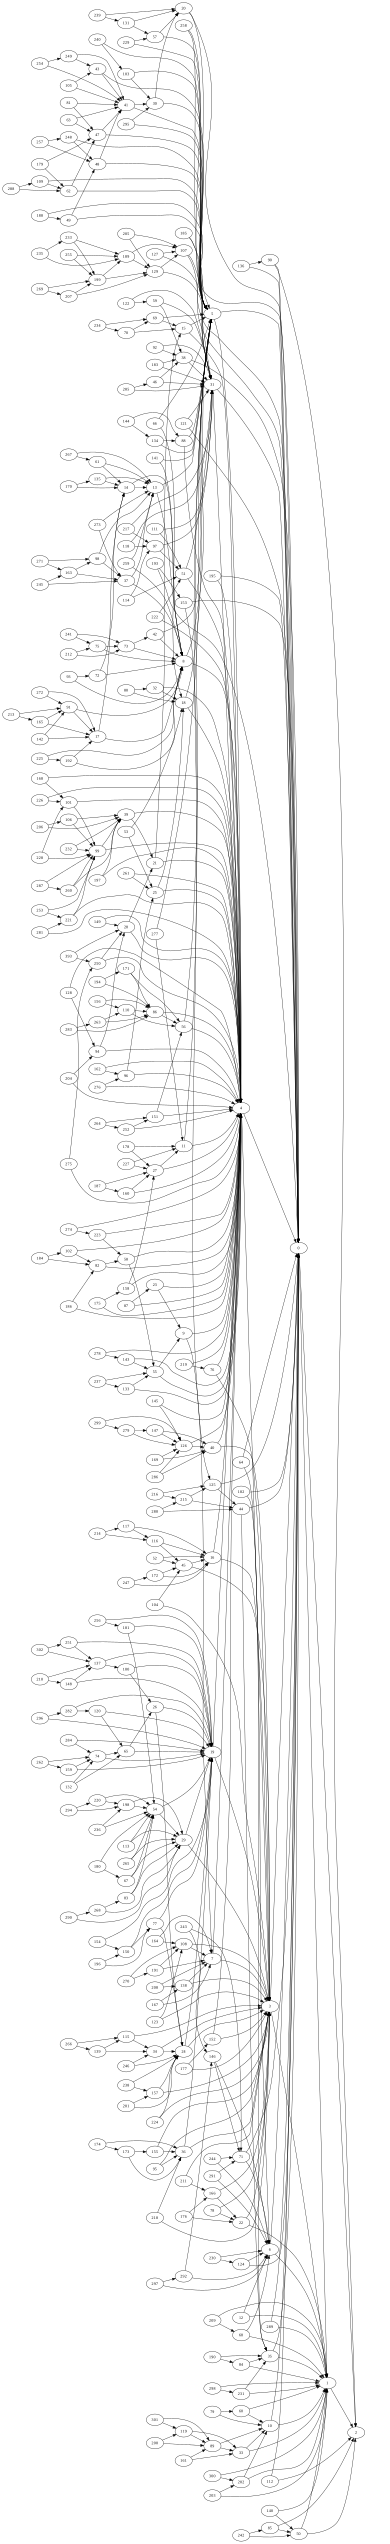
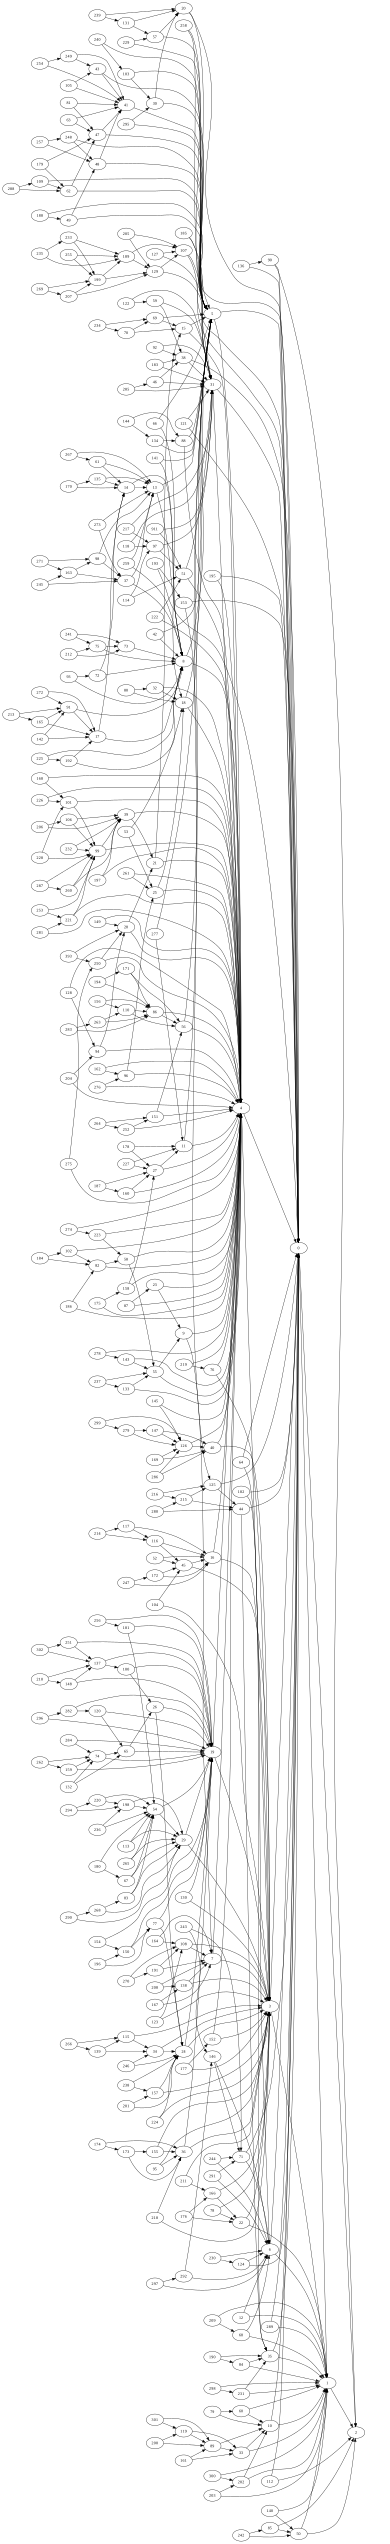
  digraph {
    fontname="Liberation Serif"
    rankdir=LR
    node [fontname="Liberation Serif"]
    edge [Label=3 fontname="Liberation Serif"]
    8
    4
    5
    0
    3
    1
    2
    11
    13
    15
    17
    14
    23
    9
    7
    38
    31
    39
    21
    43
    41
    30
    44
    35
    58
    55
    60
    10
    73
    42
    80
    18
    32
    92
    93
    72
    94
    28
    101
    99
    103
    20
    114
    97
    51
    116
    45
    16
    118
    119
    33
    89
    122
    59
    128
+   130
    19
    131
    57
    135
    136
    90
    138
    140
    50
    144
    88
    134
    151
    56
    152
    157
    24
    158
    27
    160
    162
    96
    25
    168
    185
    186
    82
    189
    129
    107
    198
    29
    54
    207
    199
    209
    68
    6
    211
    166
    22
    215
    125
    219
    76
    230
    124
    238
    248
    48
    251
    137
    100
    26
    265
    273
    37
    280
    281
    221
    282
    120
    65
    283
    86
    263
    110
    294
    220
    302
    49
    67
    69
    91
    95
    36
-   111
+   111 [label=911]
    117
    146
    71
    147
    40
    126
    170
    172
    178
    191
    108
    193
    153
    196
    150
    77
    201
    202
    208
    210
    148
    214
    216
    223
    224
    231
    233
    244
    250
    254
    249
    260
    261
    264
    252
    268
    83
    274
    276
    278
    143
    290
    291
    292
    297
    46
    52
    64
    66
    74
    75
    79
    84
    98
    104
    112
    142
    163
    169
    181
    184
    102
    190
    200
    206
    106
    213
    165
    229
    232
    236
    242
    85
    255
    257
    267
    61
    272
    279
    284
    286
    288
    62
    109
    47
    299
    300
    12
    133
    139
    34
    115
    149
    155
    161
    167
    171
    175
    179
    182
    192
    195
    203
    205
    217
    227
    270
    287
    295
    298
    301
    70
    78
    81
    87
    105
    121
    123
    127
    132
    154
    156
    164
    176
    183
    187
    212
    222
    226
    228
    235
    247
    256
    258
    259
    271
    277
    285
    53
    141
    159
    177
    225
    234
    237
    239
    289
    n281 [label=393]
    63
    113
    194
    204
    218
    241
    243
    253
    262
    266
    173
    180
    240
    246
    296
    145
    174
    188
    197
    245
    269
    275
    8 -> 4 [Label=1]
    8 -> 5 [Label=7]
    4 -> 0
    4 -> 3 [Label=8]
    5 -> 4 [Label=9]
    5 -> 0 [Label=9]
    0 -> 1 [Label=4]
    0 -> 2
    3 -> 0 [Label=5]
    3 -> 1 [Label=6]
    1 -> 2 [Label=8]
    11 -> 4 [Label=1]
    11 -> 5 [Label=2]
    13 -> 8 [Label=4]
    13 -> 5 [Label=1]
    15 -> 4 [Label=1]
    15 -> 5 [Label=1]
    17 -> 8 [Label=1]
    17 -> 14 [Label=8]
    14 -> 8 [Label=4]
    14 -> 13 [Label=6]
    23 -> 4 [Label=6]
    23 -> 9 [Label=1]
    9 -> 4 [Label=2]
    9 -> 7 [Label=7]
    7 -> 4 [Label=10]
    7 -> 3 [Label=6]
    38 -> 0 [Label=1]
    38 -> 31 [Label=7]
    31 -> 4 [Label=9]
    31 -> 0 [Label=2]
    39 -> 4 [Label=9]
    39 -> 21 [Label=1]
    21 -> 4 [Label=10]
    21 -> 15 [Label=7]
    43 -> 5 [Label=1]
    43 -> 41 [Label=4]
    41 -> 5 [Label=8]
-   41 -> 30 [Label=2]
    30 -> 5
    30 -> 20
    44 -> 0 [Label=1]
    44 -> 35 [Label=6]
    35 -> 0 [Label=6]
    35 -> 1 [Label=7]
    58 -> 4 [Label=1]
    58 -> 55 [Label=4]
    55 -> 4 [Label=9]
    55 -> 9 [Label=9]
    60 -> 1 [Label=1]
    60 -> 10 [Label=2]
    10 -> 0 [Label=4]
    10 -> 1 [Label=8]
    73 -> 8 [Label=1]
-   73 -> 42 [Label=6]
    42 -> 8 [Label=8]
    42 -> 5
    80 -> 18 [Label=1]
    80 -> 32 [Label=7]
    18 -> 4
    18 -> 5 [Label=2]
    32 -> 4 [Label=7]
    32 -> 18 [Label=7]
    92 -> 38 [Label=8]
    92 -> 31 [Label=1]
    93 -> 8 [Label=5]
    93 -> 72 [Label=1]
    72 -> 8 [Label=10]
    72 -> 14 [Label=6]
    94 -> 4 [Label=1]
    94 -> 28
    28 -> 4
    28 -> 21 [Label=2]
    101 -> 4 [Label=1]
    101 -> 99 [Label=8]
    99 -> 4 [Label=2]
    99 -> 39 [Label=6]
    103 -> 5 [Label=5]
    103 -> 30 [Label=1]
    20 -> 5 [Label=6]
    20 -> 0 [Label=7]
    114 -> 97 [Label=1]
    114 -> 51 [Label=2]
    97 -> 31 [Label=6]
    97 -> 51 [Label=6]
    51 -> 4 [Label=8]
    51 -> 31 [Label=9]
    116 -> 45 [Label=1]
    116 -> 16 [Label=10]
    45 -> 3
    45 -> 16 [Label=5]
    16 -> 4 [Label=7]
    16 -> 3 [Label=2]
    118 -> 31 [Label=1]
    118 -> 97 [Label=1]
    119 -> 33 [Label=1]
    119 -> 89 [Label=2]
    33 -> 1 [Label=9]
    33 -> 10 [Label=6]
    89 -> 10
    89 -> 33 [Label=8]
    122 -> 31 [Label=6]
    122 -> 59 [Label=1]
    59 -> 38 [Label=4]
    59 -> 31 [Label=8]
    128 -> 4 [Label=7]
    128 -> 94 [Label=1]
+   130 -> 3 [Label=1]
+   130 -> 19 [Label=7]
    19 -> 4 [Label=9]
    19 -> 3 [Label=6]
    131 -> 20 [Label=4]
    131 -> 57 [Label=1]
    57 -> 5 [Label=7]
    57 -> 20 [Label=4]
    135 -> 13 [Label=6]
    135 -> 14 [Label=1]
    136 -> 0 [Label=1]
    136 -> 90 [Label=10]
    90 -> 0 [Label=10]
    90 -> 2 [Label=9]
    138 -> 3 [Label=1]
    138 -> 7
    140 -> 1 [Label=1]
    140 -> 50 [Label=7]
    50 -> 1 [Label=5]
    50 -> 2 [Label=10]
    144 -> 88 [Label=1]
    144 -> 134 [Label=2]
    88 -> 4 [Label=9]
    88 -> 5 [Label=4]
    134 -> 5 [Label=6]
    134 -> 88 [Label=7]
    151 -> 4 [Label=5]
    151 -> 56 [Label=1]
    56 -> 4 [Label=6]
    56 -> 5 [Label=10]
    152 -> 4 [Label=9]
    152 -> 3 [Label=1]
    157 -> 3 [Label=1]
    157 -> 24 [Label=4]
    24 -> 3 [Label=4]
    24 -> 19 [Label=7]
    158 -> 4 [Label=1]
    158 -> 27 [Label=9]
    27 -> 4 [Label=2]
    27 -> 11 [Label=2]
    160 -> 4 [Label=1]
    160 -> 27 [Label=1]
    162 -> 4 [Label=4]
    162 -> 96 [Label=1]
    96 -> 4 [Label=5]
    96 -> 25
    25 -> 4 [Label=8]
    25 -> 18 [Label=8]
    168 -> 4 [Label=7]
    168 -> 101 [Label=1]
    185 -> 0 [Label=1]
    185 -> 31 [Label=9]
    186 -> 4 [Label=1]
    186 -> 82
    82 -> 4 [Label=10]
    82 -> 58 [Label=2]
    189 -> 129 [Label=1]
    189 -> 107 [Label=7]
    129 -> 31 [Label=4]
    129 -> 107 [Label=9]
    107 -> 0 [Label=9]
    107 -> 31 [Label=2]
    198 -> 29 [Label=1]
    198 -> 54 [Label=10]
    29 -> 3 [Label=6]
    29 -> 19
    54 -> 19 [Label=8]
    54 -> 29
    207 -> 129 [Label=1]
    207 -> 199 [Label=6]
    199 -> 189 [Label=4]
    199 -> 129 [Label=2]
    209 -> 1 [Label=1]
    209 -> 68 [Label=9]
    68 -> 1 [Label=10]
    68 -> 6
    6 -> 0 [Label=6]
    6 -> 1 [Label=7]
    211 -> 3
    211 -> 166 [Label=1]
    166 -> 3 [Label=9]
    166 -> 22 [Label=7]
    22 -> 3 [Label=9]
    22 -> 1 [Label=2]
    215 -> 44 [Label=1]
    215 -> 125
    125 -> 0
    125 -> 44 [Label=6]
    219 -> 4 [Label=1]
    219 -> 76
    76 -> 4 [Label=2]
    76 -> 3 [Label=10]
    230 -> 6 [Label=1]
    230 -> 124 [Label=5]
    124 -> 0 [Label=6]
    124 -> 6 [Label=5]
    238 -> 157 [Label=1]
    238 -> 24 [Label=5]
    248 -> 5 [Label=10]
    248 -> 48 [Label=1]
    48 -> 5 [Label=6]
    48 -> 41 [Label=8]
    251 -> 19 [Label=6]
    251 -> 137 [Label=1]
    137 -> 19 [Label=5]
    137 -> 100 [Label=4]
    100 -> 19 [Label=2]
    100 -> 26 [Label=5]
    26 -> 19 [Label=6]
    26 -> 24 [Label=9]
    265 -> 29 [Label=5]
    265 -> 54 [Label=1]
    273 -> 13 [Label=1]
    273 -> 37
    37 -> 8 [Label=4]
    37 -> 13 [Label=7]
    280 -> 44
    280 -> 215 [Label=1]
    281 -> 4 [Label=1]
    281 -> 221 [Label=6]
    221 -> 4
    221 -> 99 [Label=7]
    282 -> 19 [Label=1]
    282 -> 120 [Label=6]
    120 -> 19 [Label=10]
    120 -> 65 [Label=9]
    65 -> 19 [Label=7]
    65 -> 26 [Label=2]
    283 -> 86 [Label=1]
    283 -> 263 [Label=9]
    86 -> 4 [Label=9]
    86 -> 56 [Label=5]
    263 -> 86 [Label=10]
    263 -> 110 [Label=9]
    110 -> 56 [Label=4]
    110 -> 86 [Label=5]
    294 -> 198 [Label=5]
    294 -> 220 [Label=1]
    220 -> 198 [Label=2]
    220 -> 54 [Label=6]
    302 -> 251 [Label=1]
    302 -> 137 [Label=10]
    49 -> 5 [Label=7]
    49 -> 48 [Label=2]
    67 -> 29 [Label=2]
    67 -> 54 [Label=10]
    69 -> 5
    69 -> 15 [Label=2]
    91 -> 8 [Label=2]
    91 -> 17 [Label=2]
    95 -> 3 [Label=7]
    95 -> 36 [Label=2]
    36 -> 3 [Label=8]
    36 -> 19 [Label=7]
    111 -> 31 [Label=8]
    111 -> 51 [Label=2]
    117 -> 116 [Label=2]
    117 -> 16 [Label=9]
    146 -> 6 [Label=5]
    146 -> 71 [Label=2]
    71 -> 0 [Label=5]
    71 -> 6 [Label=7]
    147 -> 40 [Label=2]
    147 -> 126 [Label=6]
    40 -> 4 [Label=6]
    40 -> 3 [Label=4]
    126 -> 4 [Label=8]
    126 -> 40
    170 -> 14 [Label=2]
    170 -> 135 [Label=8]
    172 -> 45 [Label=2]
    172 -> 16 [Label=2]
    178 -> 11 [Label=2]
    178 -> 27 [Label=8]
    191 -> 7 [Label=10]
    191 -> 108 [Label=2]
    108 -> 3 [Label=8]
    108 -> 7 [Label=10]
    193 -> 0 [Label=2]
    193 -> 153 [Label=9]
    153 -> 0 [Label=7]
    153 -> 125 [Label=10]
    196 -> 150 [Label=2]
    196 -> 77 [Label=9]
    150 -> 19 [Label=9]
    150 -> 77 [Label=8]
    77 -> 19
    77 -> 24
    201 -> 157 [Label=2]
    201 -> 24 [Label=2]
    202 -> 1 [Label=4]
    202 -> 10 [Label=2]
    208 -> 7 [Label=2]
    208 -> 138 [Label=6]
    210 -> 137 [Label=7]
    210 -> 148 [Label=2]
    148 -> 19 [Label=5]
    148 -> 137 [Label=9]
    214 -> 116 [Label=6]
    214 -> 117 [Label=2]
    216 -> 215 [Label=2]
    216 -> 125 [Label=7]
    223 -> 4
    223 -> 58 [Label=2]
    224 -> 3 [Label=2]
    224 -> 24 [Label=10]
    231 -> 1 [Label=5]
    231 -> 35 [Label=2]
    233 -> 189 [Label=2]
    233 -> 199 [Label=6]
    244 -> 6 [Label=9]
    244 -> 71 [Label=2]
    250 -> 4 [Label=2]
    250 -> 28 [Label=2]
    254 -> 41 [Label=2]
    254 -> 249 [Label=5]
    249 -> 43 [Label=7]
    249 -> 41 [Label=6]
    260 -> 39 [Label=2]
    260 -> 99 [Label=6]
    261 -> 4 [Label=9]
    261 -> 25 [Label=2]
    264 -> 151 [Label=4]
    264 -> 252 [Label=2]
    252 -> 4 [Label=4]
    252 -> 151 [Label=4]
    268 -> 29
    268 -> 83 [Label=2]
    83 -> 29
    83 -> 54 [Label=4]
    274 -> 4 [Label=2]
    274 -> 223 [Label=7]
    276 -> 4 [Label=2]
    276 -> 96
    278 -> 4 [Label=2]
    278 -> 143 [Label=10]
    143 -> 4 [Label=8]
    143 -> 55 [Label=9]
    290 -> 29 [Label=5]
    290 -> 268 [Label=2]
    291 -> 6 [Label=6]
    291 -> 71 [Label=2]
    292 -> 6 [Label=6]
    292 -> 146 [Label=2]
    297 -> 6
    297 -> 292 [Label=2]
    46 -> 38 [Label=4]
    46 -> 31
    52 -> 45
    52 -> 16 [Label=7]
    64 -> 0 [Label=4]
    64 -> 6
    66 -> 5 [Label=5]
    66 -> 18
    74 -> 19
    74 -> 65 [Label=7]
    75 -> 8
    75 -> 73 [Label=5]
    79 -> 60
    79 -> 10 [Label=5]
    84 -> 1 [Label=8]
    84 -> 35
    98 -> 13
    98 -> 37 [Label=9]
    104 -> 3 [Label=5]
    104 -> 45
    112 -> 0 [Label=8]
    112 -> 2
    142 -> 17 [Label=5]
    142 -> 91
    163 -> 37
    163 -> 98 [Label=6]
    169 -> 40 [Label=8]
    169 -> 126
    181 -> 19 [Label=5]
    181 -> 54
    184 -> 82
    184 -> 102 [Label=6]
    102 -> 4 [Label=4]
    102 -> 82 [Label=5]
    190 -> 35
    190 -> 84 [Label=7]
    200 -> 119 [Label=8]
    200 -> 89
    206 -> 39
    206 -> 106
    106 -> 39 [Label=7]
    106 -> 99 [Label=9]
    213 -> 91 [Label=6]
    213 -> 165
    165 -> 17 [Label=9]
    165 -> 91 [Label=6]
    229 -> 5 [Label=9]
    229 -> 57
    232 -> 39 [Label=7]
    232 -> 99
    236 -> 198 [Label=7]
    236 -> 54
    242 -> 50 [Label=10]
    242 -> 85
    85 -> 2 [Label=5]
    85 -> 50 [Label=7]
    255 -> 189
    255 -> 199 [Label=8]
    257 -> 248
    257 -> 48 [Label=7]
    267 -> 13 [Label=8]
    267 -> 61
    61 -> 13 [Label=5]
    61 -> 14 [Label=5]
    272 -> 17
    272 -> 91
    279 -> 147 [Label=7]
    279 -> 126
    284 -> 19 [Label=8]
    284 -> 74
    286 -> 40
    286 -> 126 [Label=9]
    288 -> 62
    288 -> 109 [Label=4]
    62 -> 5 [Label=8]
    62 -> 47 [Label=7]
    109 -> 5 [Label=10]
    109 -> 62 [Label=6]
    47 -> 5 [Label=9]
    47 -> 41 [Label=4]
    299 -> 126 [Label=4]
    299 -> 279
    300 -> 1
    300 -> 202 [Label=6]
    12 -> 1 [Label=4]
    12 -> 6 [Label=9]
    133 -> 4 [Label=10]
    133 -> 55 [Label=4]
    139 -> 34 [Label=4]
    139 -> 115 [Label=4]
    34 -> 3 [Label=8]
    34 -> 24 [Label=9]
    115 -> 3 [Label=8]
    115 -> 34 [Label=6]
    149 -> 4 [Label=6]
    149 -> 28 [Label=4]
    155 -> 3 [Label=5]
    155 -> 36 [Label=4]
    161 -> 33 [Label=4]
    161 -> 89 [Label=7]
    167 -> 7 [Label=4]
    167 -> 138 [Label=4]
    171 -> 56 [Label=7]
    171 -> 86 [Label=4]
    175 -> 4 [Label=4]
    175 -> 158 [Label=5]
    179 -> 62 [Label=4]
    179 -> 47 [Label=6]
    182 -> 0 [Label=4]
    182 -> 35 [Label=6]
    192 -> 8 [Label=4]
    192 -> 17 [Label=6]
    195 -> 4 [Label=4]
    195 -> 0 [Label=8]
    203 -> 1 [Label=8]
    203 -> 202 [Label=4]
    205 -> 129 [Label=9]
    205 -> 107 [Label=4]
    217 -> 31 [Label=6]
    217 -> 97 [Label=4]
    227 -> 11 [Label=4]
    227 -> 27 [Label=4]
    270 -> 191 [Label=5]
    270 -> 108 [Label=4]
    287 -> 99 [Label=9]
    287 -> 260 [Label=4]
    295 -> 5 [Label=4]
    295 -> 30 [Label=6]
    298 -> 1 [Label=4]
    298 -> 231 [Label=7]
    301 -> 119 [Label=5]
    301 -> 89 [Label=4]
    70 -> 15 [Label=5]
    70 -> 69 [Label=5]
    78 -> 3 [Label=10]
    78 -> 22 [Label=5]
    81 -> 41 [Label=7]
    81 -> 47 [Label=5]
    87 -> 4 [Label=5]
    87 -> 23 [Label=5]
    105 -> 43 [Label=5]
    105 -> 41 [Label=9]
    121 -> 0 [Label=8]
    121 -> 31 [Label=5]
    123 -> 3 [Label=7]
    123 -> 108 [Label=5]
    127 -> 31 [Label=5]
    127 -> 107 [Label=10]
    132 -> 65 [Label=5]
    132 -> 74 [Label=5]
    154 -> 19 [Label=5]
    154 -> 150 [Label=9]
    156 -> 86 [Label=5]
    156 -> 110 [Label=7]
    164 -> 7 [Label=5]
    164 -> 108 [Label=10]
    176 -> 166 [Label=5]
    176 -> 22 [Label=10]
    183 -> 38 [Label=10]
    183 -> 31 [Label=5]
    187 -> 27 [Label=8]
    187 -> 160 [Label=5]
    212 -> 73 [Label=6]
    212 -> 75 [Label=5]
    222 -> 4 [Label=8]
    222 -> 51 [Label=5]
    226 -> 4 [Label=5]
    226 -> 101 [Label=10]
    228 -> 101 [Label=5]
    228 -> 99 [Label=6]
    235 -> 189 [Label=8]
    235 -> 233 [Label=5]
    247 -> 16 [Label=10]
    247 -> 172 [Label=5]
    256 -> 19 [Label=9]
    256 -> 181 [Label=5]
    258 -> 5 [Label=6]
    258 -> 0 [Label=5]
    259 -> 8 [Label=5]
    259 -> 13 [Label=8]
    271 -> 98 [Label=6]
    271 -> 163 [Label=5]
    277 -> 5 [Label=7]
    277 -> 11 [Label=5]
    285 -> 31 [Label=5]
    285 -> 46 [Label=9]
    53 -> 18 [Label=8]
    53 -> 25 [Label=6]
    141 -> 8 [Label=6]
    141 -> 5 [Label=7]
    159 -> 19 [Label=8]
    159 -> 74 [Label=6]
    177 -> 3 [Label=6]
    177 -> 152 [Label=6]
    225 -> 8 [Label=6]
    225 -> 192 [Label=7]
    234 -> 69 [Label=8]
    234 -> 70 [Label=6]
    237 -> 55 [Label=6]
    237 -> 133 [Label=9]
    239 -> 20 [Label=7]
    239 -> 131 [Label=6]
    289 -> 0 [Label=9]
    289 -> 1 [Label=6]
    n281 -> 28 [Label=6]
    n281 -> 250 [Label=8]
    63 -> 41 [Label=7]
    63 -> 47 [Label=10]
    113 -> 29 [Label=8]
    113 -> 54 [Label=7]
    194 -> 86 [Label=9]
    194 -> 171 [Label=7]
    204 -> 4 [Label=9]
    204 -> 94 [Label=7]
    218 -> 3 [Label=7]
    218 -> 36 [Label=7]
    241 -> 73 [Label=7]
    241 -> 75 [Label=7]
    243 -> 146 [Label=9]
    243 -> 71 [Label=7]
    253 -> 99 [Label=7]
    253 -> 221 [Label=9]
    262 -> 74 [Label=7]
    262 -> 159 [Label=8]
    266 -> 139 [Label=7]
    266 -> 115 [Label=7]
    173 -> 36 [Label=8]
    173 -> 155 [Label=8]
    180 -> 54 [Label=10]
    180 -> 67 [Label=8]
    240 -> 5 [Label=8]
    240 -> 103 [Label=9]
    246 -> 24 [Label=8]
    246 -> 34 [Label=8]
    296 -> 19 [Label=8]
    296 -> 282 [Label=9]
    145 -> 4 [Label=9]
    145 -> 126 [Label=9]
    174 -> 36 [Label=10]
    174 -> 173 [Label=9]
    188 -> 5 [Label=10]
    188 -> 49 [Label=9]
    197 -> 4 [Label=9]
    197 -> 39 [Label=10]
    245 -> 37 [Label=9]
    245 -> 163 [Label=10]
    269 -> 207 [Label=10]
    269 -> 199 [Label=9]
    275 -> 4 [Label=9]
    275 -> 250 [Label=10]
  }
